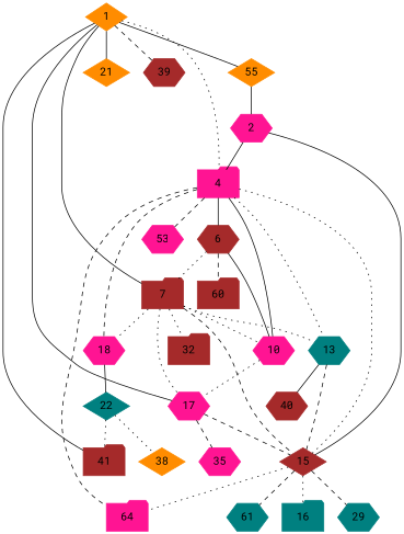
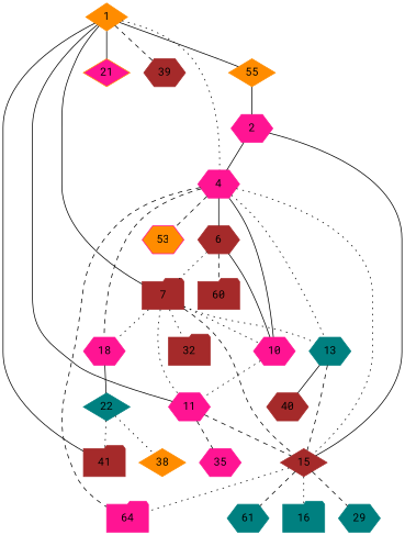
  graph {
    fontname="Roboto Mono"
    node [color=deeppink fontname="Roboto Mono" shape=hexagon style=filled]
    edge [fontname="Roboto Mono" style=dotted]
    1 [color=darkorange shape=diamond super="+9+3"]
-   4 [shape=folder super="+5+14"]
+   4 [super="+5+14"]
    7 [color=brown shape=folder super="+47+28+33+23+8"]
-   11 [super="+12" label=17]
-   21 [color=darkorange shape=diamond super="+57+62"]
+   11 [super="+12"]
+   21 [color=darkorange shape=diamond super="+57+62" fillcolor=deeppink]
    39 [color=brown super="+56"]
    41 [color=brown shape=folder super="+48"]
    55 [color=darkorange shape=diamond]
    2 [super="+26+59"]
    15 [color=brown shape=diamond]
    6 [color=brown]
    10 [super="+19"]
    13 [color=teal super="+31+24+45"]
    18 [super="+27+37"]
-   53
+   53 [fillcolor=darkorange]
    64 [shape=folder]
    32 [color=brown shape=folder]
    35
    16 [color=teal shape=folder]
    29 [color=teal super="+43"]
    61 [color=teal]
    60 [color=brown shape=folder]
    40 [color=brown]
    22 [color=teal shape=diamond super="+50+34"]
    38 [color=darkorange shape=diamond]
    1 -- 4 [weight=2]
    1 -- 7 [style=solid weight=2]
    1 -- 11 [style=solid]
    1 -- 21 [style=solid]
    1 -- 39 [style=dashed]
    1 -- 41 [style=solid]
    1 -- 55 [style=solid]
    4 -- 15
    4 -- 6 [style=solid weight=2]
    4 -- 10 [style=solid]
    4 -- 13
    4 -- 18 [style=dashed]
    4 -- 53 [style=dashed]
    4 -- 64 [style=dashed]
    7 -- 11
    7 -- 15 [style=dashed]
    7 -- 10
    7 -- 13
    7 -- 18
    7 -- 32
    11 -- 15 [style=dashed]
    11 -- 35 [style=dashed]
    55 -- 2 [style=solid weight=2]
    2 -- 4 [style=solid]
    2 -- 15 [style=solid]
    15 -- 64
    15 -- 16
    15 -- 29 [style=dashed]
    15 -- 61 [style=dashed]
    6 -- 7
    6 -- 10 [style=solid]
    6 -- 60 [style=dashed]
    10 -- 11 [weight=2]
    13 -- 15 [style=dashed]
    13 -- 40 [style=solid]
    18 -- 22 [style=solid]
    22 -- 41
    22 -- 38
  }
